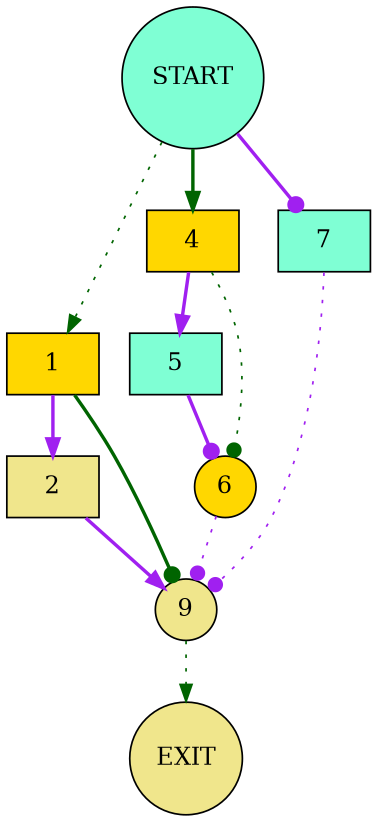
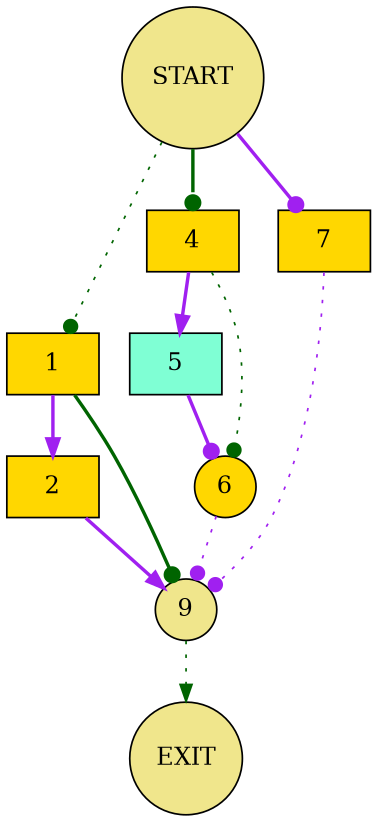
  digraph {
    node [fillcolor=khaki shape=box style=filled]
    edge [arrowhead=normal color=purple style=bold]
-   n1 [fillcolor=aquamarine label=START shape=circle]
+   n1 [label=START shape=circle]
    1 [fillcolor=gold]
    4 [fillcolor=gold]
-   7 [fillcolor=aquamarine]
-   2
+   7 [fillcolor=gold]
+   2 [fillcolor=gold]
    n6 [label=9 shape=circle]
    5 [fillcolor=aquamarine]
    6 [fillcolor=gold shape=circle]
    n9 [label=EXIT shape=circle]
-   n1 -> 1 [color=darkgreen style=dotted]
-   n1 -> 4 [color=darkgreen]
+   n1 -> 1 [arrowhead=dot color=darkgreen style=dotted]
+   n1 -> 4 [arrowhead=dot color=darkgreen]
    n1 -> 7 [arrowhead=dot]
    1 -> 2
    1 -> n6 [arrowhead=dot color=darkgreen]
    4 -> 5
    4 -> 6 [arrowhead=dot color=darkgreen style=dotted]
    7 -> n6 [arrowhead=dot style=dotted]
    2 -> n6
    n6 -> n9 [color=darkgreen style=dotted]
    5 -> 6 [arrowhead=dot]
    6 -> n6 [arrowhead=dot style=dotted]
  }
